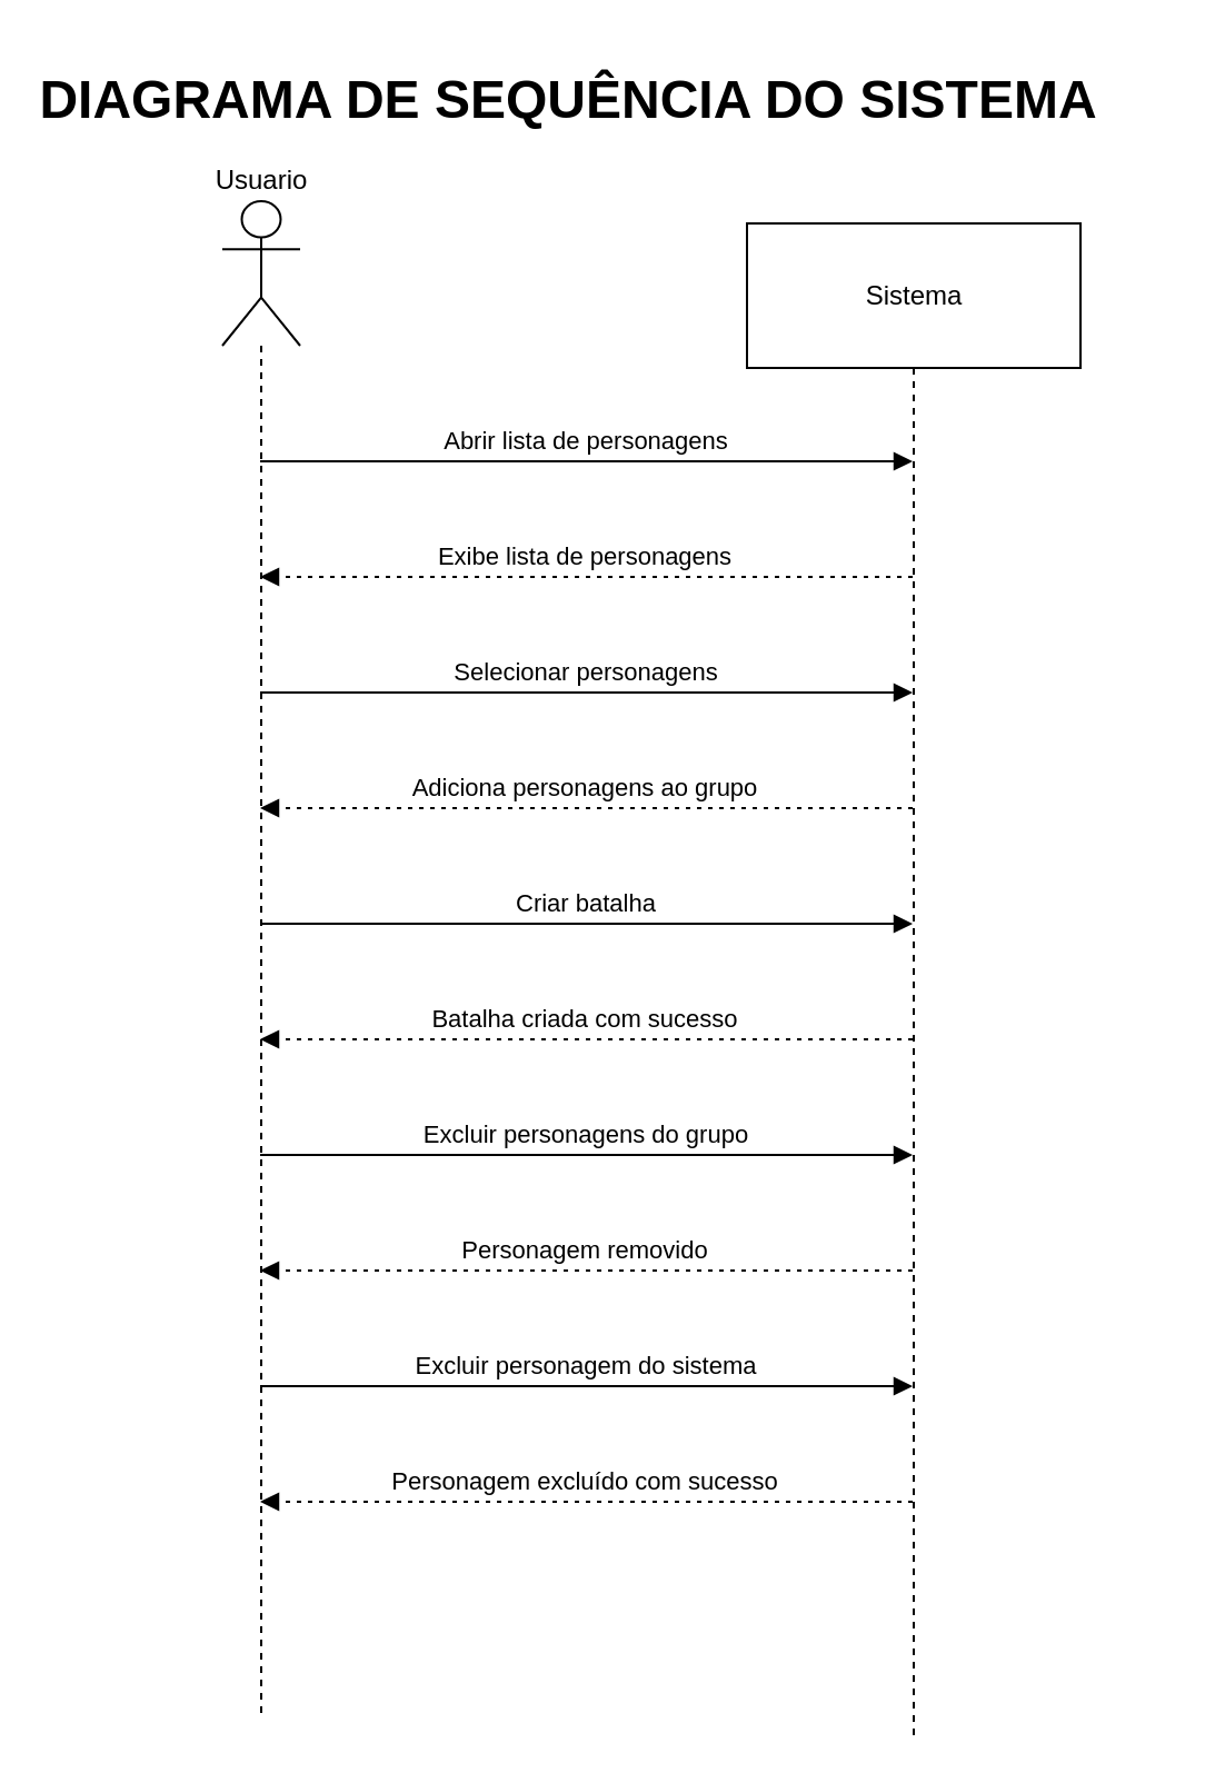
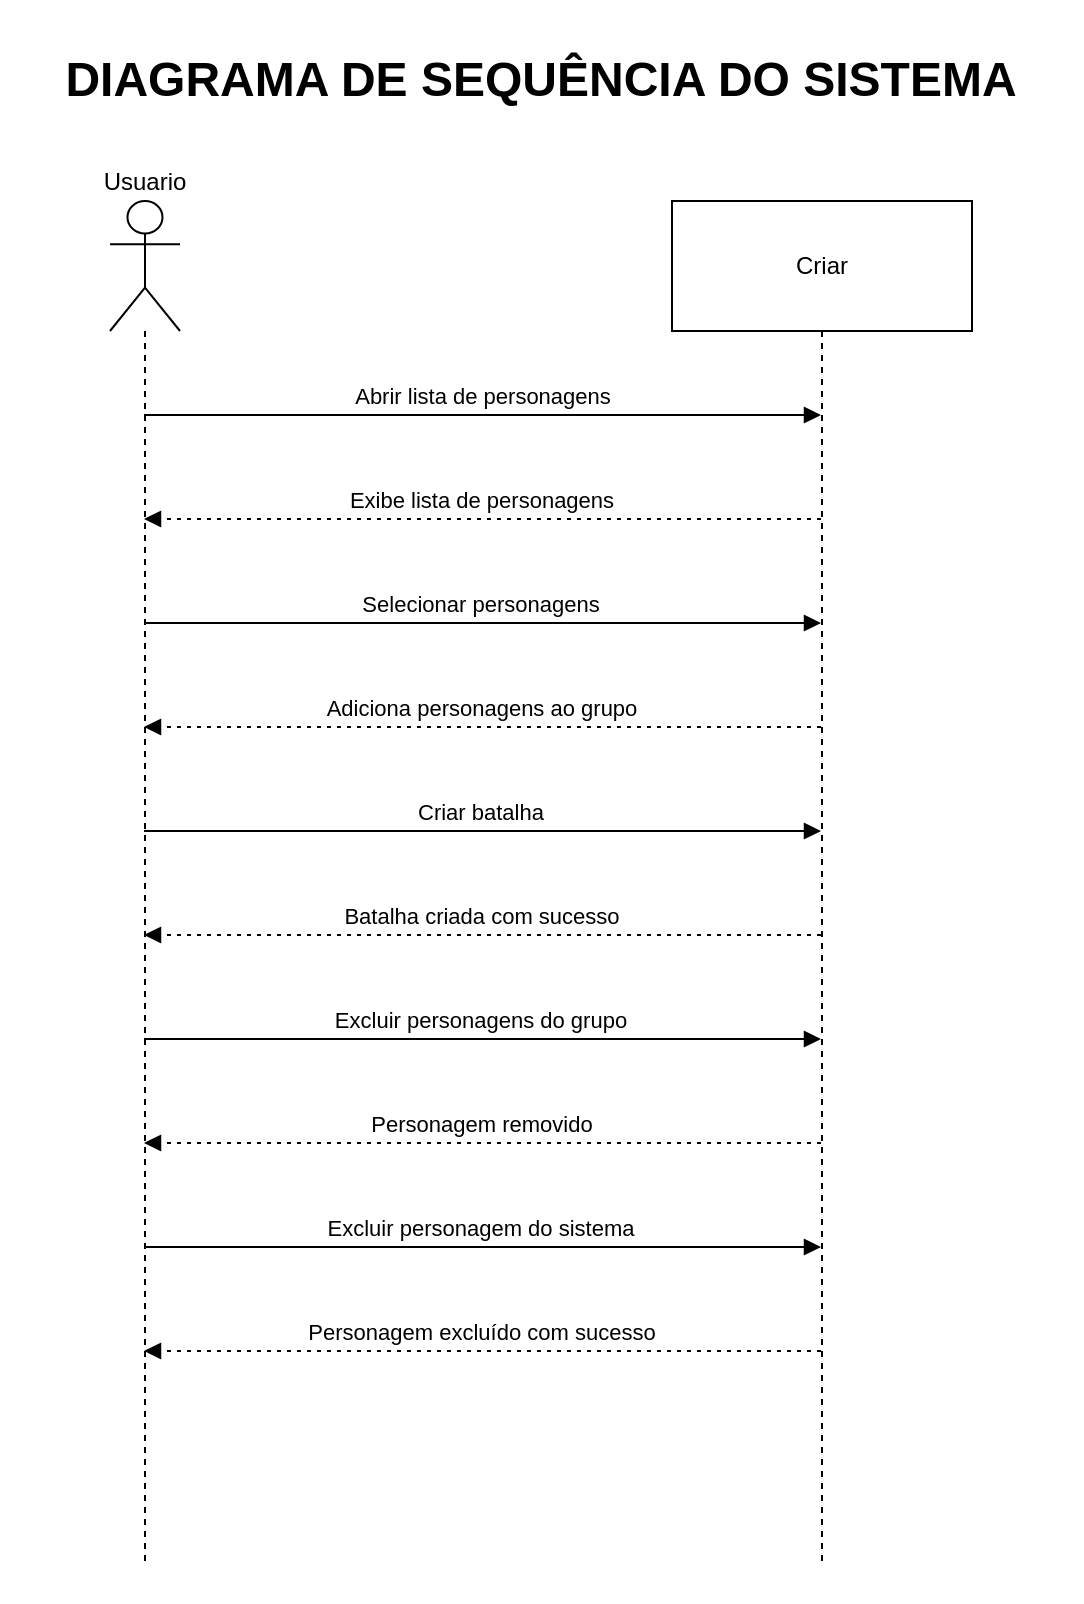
  <mxCell id="0" />
  <mxCell id="1" parent="0" />
- <mxCell id="2" value="&lt;font style=&quot;font-size: 24px;&quot;&gt;&lt;b&gt;DIAGRAMA DE SEQUÊNCIA DO SISTEMA&lt;/b&gt;&lt;/font&gt;" style="text;html=1;align=center;verticalAlign=middle;resizable=0;points=[];autosize=1;strokeColor=none;fillColor=none;" vertex="1" parent="1"><mxGeometry x="5" y="25" width="500" height="40" as="geometry" /></mxCell>
- <mxCell id="3" value="Usuario" style="shape=umlLifeline;perimeter=lifelinePerimeter;whiteSpace=wrap;container=1;dropTarget=0;collapsible=0;recursiveResize=0;outlineConnect=0;portConstraint=eastwest;newEdgeStyle={&quot;edgeStyle&quot;:&quot;elbowEdgeStyle&quot;,&quot;elbow&quot;:&quot;vertical&quot;,&quot;curved&quot;:0,&quot;rounded&quot;:0};participant=umlActor;verticalAlign=bottom;labelPosition=center;verticalLabelPosition=top;align=center;size=65;" vertex="1" parent="1"><mxGeometry x="99.5" y="90" width="35" height="680" as="geometry" /></mxCell>
- <mxCell id="4" value="Sistema" style="shape=umlLifeline;perimeter=lifelinePerimeter;whiteSpace=wrap;container=1;dropTarget=0;collapsible=0;recursiveResize=0;outlineConnect=0;portConstraint=eastwest;newEdgeStyle={&quot;edgeStyle&quot;:&quot;elbowEdgeStyle&quot;,&quot;elbow&quot;:&quot;vertical&quot;,&quot;curved&quot;:0,&quot;rounded&quot;:0};size=65;" vertex="1" parent="1"><mxGeometry x="335.5" y="100" width="150" height="680" as="geometry" /></mxCell>
+ <mxCell id="2" value="&lt;font style=&quot;font-size: 24px;&quot;&gt;&lt;b&gt;DIAGRAMA DE SEQUÊNCIA DO SISTEMA&lt;/b&gt;&lt;/font&gt;" style="text;html=1;align=center;verticalAlign=middle;resizable=0;points=[];autosize=1;strokeColor=none;fillColor=none;" vertex="1" parent="1"><mxGeometry x="20" y="20" width="500" height="40" as="geometry" /></mxCell>
+ <mxCell id="3" value="Usuario" style="shape=umlLifeline;perimeter=lifelinePerimeter;whiteSpace=wrap;container=1;dropTarget=0;collapsible=0;recursiveResize=0;outlineConnect=0;portConstraint=eastwest;newEdgeStyle={&quot;edgeStyle&quot;:&quot;elbowEdgeStyle&quot;,&quot;elbow&quot;:&quot;vertical&quot;,&quot;curved&quot;:0,&quot;rounded&quot;:0};participant=umlActor;verticalAlign=bottom;labelPosition=center;verticalLabelPosition=top;align=center;size=65;" vertex="1" parent="1"><mxGeometry x="54.5" y="100" width="35" height="680" as="geometry" /></mxCell>
+ <mxCell id="4" value="Criar" style="shape=umlLifeline;perimeter=lifelinePerimeter;whiteSpace=wrap;container=1;dropTarget=0;collapsible=0;recursiveResize=0;outlineConnect=0;portConstraint=eastwest;newEdgeStyle={&quot;edgeStyle&quot;:&quot;elbowEdgeStyle&quot;,&quot;elbow&quot;:&quot;vertical&quot;,&quot;curved&quot;:0,&quot;rounded&quot;:0};size=65;" vertex="1" parent="1"><mxGeometry x="335.5" y="100" width="150" height="680" as="geometry" /></mxCell>
  <mxCell id="5" value="Abrir lista de personagens" style="verticalAlign=bottom;edgeStyle=elbowEdgeStyle;elbow=vertical;curved=0;rounded=0;endArrow=block;" edge="1" parent="1" source="3" target="4"><mxGeometry x="0.002" relative="1" as="geometry"><Array as="points"><mxPoint x="278.5" y="207" /></Array><mxPoint as="offset" /></mxGeometry></mxCell>
  <mxCell id="6" value="Exibe lista de personagens" style="verticalAlign=bottom;edgeStyle=elbowEdgeStyle;elbow=vertical;curved=0;rounded=0;dashed=1;dashPattern=2 3;endArrow=block;" edge="1" parent="1" source="4" target="3"><mxGeometry relative="1" as="geometry"><Array as="points"><mxPoint x="281.5" y="259" /></Array></mxGeometry></mxCell>
  <mxCell id="7" value="Selecionar personagens" style="verticalAlign=bottom;edgeStyle=elbowEdgeStyle;elbow=vertical;curved=0;rounded=0;endArrow=block;" edge="1" parent="1" source="3" target="4"><mxGeometry relative="1" as="geometry"><Array as="points"><mxPoint x="278.5" y="311" /></Array></mxGeometry></mxCell>
  <mxCell id="8" value="Adiciona personagens ao grupo" style="verticalAlign=bottom;edgeStyle=elbowEdgeStyle;elbow=vertical;curved=0;rounded=0;dashed=1;dashPattern=2 3;endArrow=block;" edge="1" parent="1" source="4" target="3"><mxGeometry relative="1" as="geometry"><Array as="points"><mxPoint x="281.5" y="363" /></Array></mxGeometry></mxCell>
  <mxCell id="9" value="Criar batalha" style="verticalAlign=bottom;edgeStyle=elbowEdgeStyle;elbow=vertical;curved=0;rounded=0;endArrow=block;" edge="1" parent="1" source="3" target="4"><mxGeometry relative="1" as="geometry"><Array as="points"><mxPoint x="278.5" y="415" /></Array></mxGeometry></mxCell>
  <mxCell id="10" value="Batalha criada com sucesso" style="verticalAlign=bottom;edgeStyle=elbowEdgeStyle;elbow=vertical;curved=0;rounded=0;dashed=1;dashPattern=2 3;endArrow=block;" edge="1" parent="1" source="4" target="3"><mxGeometry relative="1" as="geometry"><Array as="points"><mxPoint x="281.5" y="467" /></Array></mxGeometry></mxCell>
  <mxCell id="11" value="Excluir personagens do grupo" style="verticalAlign=bottom;edgeStyle=elbowEdgeStyle;elbow=vertical;curved=0;rounded=0;endArrow=block;" edge="1" parent="1" source="3" target="4"><mxGeometry relative="1" as="geometry"><Array as="points"><mxPoint x="278.5" y="519" /></Array></mxGeometry></mxCell>
  <mxCell id="12" value="Personagem removido" style="verticalAlign=bottom;edgeStyle=elbowEdgeStyle;elbow=vertical;curved=0;rounded=0;dashed=1;dashPattern=2 3;endArrow=block;" edge="1" parent="1" source="4" target="3"><mxGeometry relative="1" as="geometry"><Array as="points"><mxPoint x="281.5" y="571" /></Array></mxGeometry></mxCell>
  <mxCell id="13" value="Excluir personagem do sistema" style="verticalAlign=bottom;edgeStyle=elbowEdgeStyle;elbow=vertical;curved=0;rounded=0;endArrow=block;" edge="1" parent="1" source="3" target="4"><mxGeometry relative="1" as="geometry"><Array as="points"><mxPoint x="278.5" y="623" /></Array></mxGeometry></mxCell>
  <mxCell id="14" value="Personagem excluído com sucesso" style="verticalAlign=bottom;edgeStyle=elbowEdgeStyle;elbow=vertical;curved=0;rounded=0;dashed=1;dashPattern=2 3;endArrow=block;" edge="1" parent="1" source="4" target="3"><mxGeometry relative="1" as="geometry"><Array as="points"><mxPoint x="281.5" y="675" /></Array></mxGeometry></mxCell>
